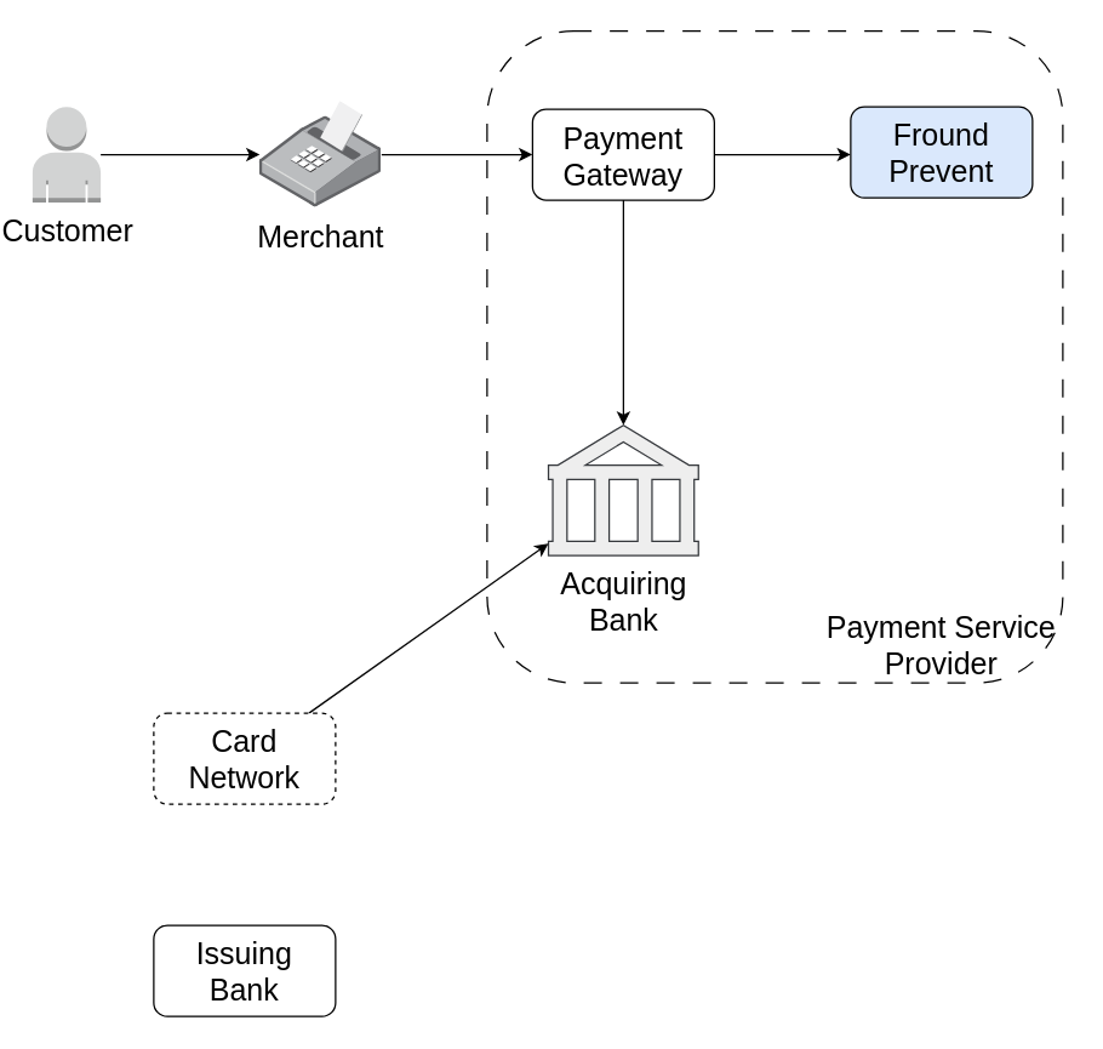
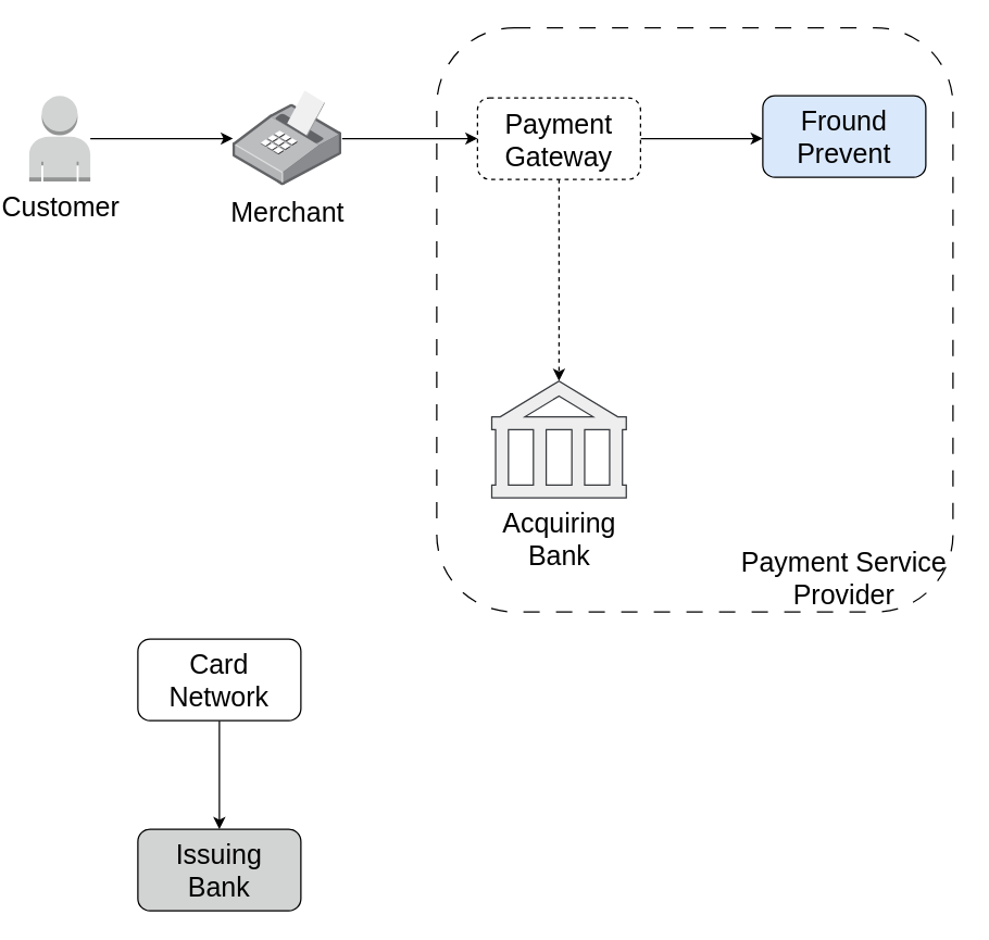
  <mxCell id="0" />
  <mxCell id="1" parent="0" />
  <mxCell id="2" value="" style="rounded=1;whiteSpace=wrap;html=1;fontSize=20;dashed=1;dashPattern=12 12;" vertex="1" parent="1"><mxGeometry x="320" y="20" width="380" height="430" as="geometry" /></mxCell>
  <mxCell id="3" style="edgeStyle=none;html=1;" edge="1" parent="1" source="4" target="6"><mxGeometry relative="1" as="geometry" /></mxCell>
  <mxCell id="4" value="Customer" style="outlineConnect=0;dashed=0;verticalLabelPosition=bottom;verticalAlign=top;align=center;html=1;shape=mxgraph.aws3.user;fillColor=#D2D3D3;gradientColor=none;fontSize=20;" vertex="1" parent="1"><mxGeometry x="20" y="70" width="45" height="63" as="geometry" /></mxCell>
  <mxCell id="5" style="edgeStyle=none;html=1;entryX=0;entryY=0.5;entryDx=0;entryDy=0;" edge="1" parent="1" source="6" target="9"><mxGeometry relative="1" as="geometry" /></mxCell>
  <mxCell id="6" value="Merchant" style="points=[];aspect=fixed;html=1;align=center;shadow=0;dashed=0;image;image=img/lib/allied_telesis/computer_and_terminals/POS_Printer.svg;fontSize=20;" vertex="1" parent="1"><mxGeometry x="170" y="66.5" width="80.37" height="70" as="geometry" /></mxCell>
  <mxCell id="7" style="edgeStyle=none;html=1;fontSize=20;" edge="1" parent="1" source="9"><mxGeometry relative="1" as="geometry"><mxPoint x="560" y="101.5" as="targetPoint" /></mxGeometry></mxCell>
- <mxCell id="8" style="edgeStyle=none;html=1;entryX=0.5;entryY=0;entryDx=0;entryDy=0;entryPerimeter=0;fontSize=20;" edge="1" parent="1" source="9" target="11"><mxGeometry relative="1" as="geometry" /></mxCell>
- <mxCell id="9" value="Payment&lt;br style=&quot;font-size: 20px;&quot;&gt;Gateway" style="rounded=1;whiteSpace=wrap;html=1;fontSize=20;" vertex="1" parent="1"><mxGeometry x="350" y="71.5" width="120" height="60" as="geometry" /></mxCell>
+ <mxCell id="8" style="edgeStyle=none;html=1;entryX=0.5;entryY=0;entryDx=0;entryDy=0;entryPerimeter=0;fontSize=20;dashed=1;" edge="1" parent="1" source="9" target="11"><mxGeometry relative="1" as="geometry" /></mxCell>
+ <mxCell id="9" value="Payment&lt;br style=&quot;font-size: 20px;&quot;&gt;Gateway" style="rounded=1;whiteSpace=wrap;html=1;fontSize=20;dashed=1;" vertex="1" parent="1"><mxGeometry x="350" y="71.5" width="120" height="60" as="geometry" /></mxCell>
  <mxCell id="10" value="Fround Prevent" style="rounded=1;whiteSpace=wrap;html=1;fontSize=20;fillColor=#dae8fc;" vertex="1" parent="1"><mxGeometry x="560" y="70" width="120" height="60" as="geometry" /></mxCell>
  <mxCell id="11" value="Acquiring&lt;br style=&quot;font-size: 20px;&quot;&gt;Bank" style="shape=mxgraph.signs.travel.bank;html=1;pointerEvents=1;fillColor=#eeeeee;strokeColor=#36393d;verticalLabelPosition=bottom;verticalAlign=top;align=center;fontSize=20;" vertex="1" parent="1"><mxGeometry x="360.5" y="280" width="99" height="86" as="geometry" /></mxCell>
  <mxCell id="12" value="Payment Service Provider" style="text;html=1;strokeColor=none;fillColor=none;align=center;verticalAlign=middle;whiteSpace=wrap;rounded=0;dashed=1;dashPattern=12 12;fontSize=20;" vertex="1" parent="1"><mxGeometry x="535" y="410" width="170" height="30" as="geometry" /></mxCell>
- <mxCell id="13" style="edgeStyle=none;html=1;fontSize=20;" edge="1" parent="1" source="14" target="11"><mxGeometry relative="1" as="geometry" /></mxCell>
- <mxCell id="14" value="Card Network" style="rounded=1;whiteSpace=wrap;html=1;fontSize=20;dashed=1;" vertex="1" parent="1"><mxGeometry x="100" y="470" width="120" height="60" as="geometry" /></mxCell>
- <mxCell id="15" value="Issuing &lt;br&gt;Bank" style="rounded=1;whiteSpace=wrap;html=1;fontSize=20;" vertex="1" parent="1"><mxGeometry x="100" y="610" width="120" height="60" as="geometry" /></mxCell>
+ <mxCell id="13" style="edgeStyle=none;html=1;entryX=0.5;entryY=0;entryDx=0;entryDy=0;fontSize=20;" edge="1" parent="1" source="14" target="15"><mxGeometry relative="1" as="geometry" /></mxCell>
+ <mxCell id="14" value="Card Network" style="rounded=1;whiteSpace=wrap;html=1;fontSize=20;" vertex="1" parent="1"><mxGeometry x="100" y="470" width="120" height="60" as="geometry" /></mxCell>
+ <mxCell id="15" value="Issuing &lt;br&gt;Bank" style="rounded=1;whiteSpace=wrap;html=1;fontSize=20;fillColor=#d2d3d3;" vertex="1" parent="1"><mxGeometry x="100" y="610" width="120" height="60" as="geometry" /></mxCell>
